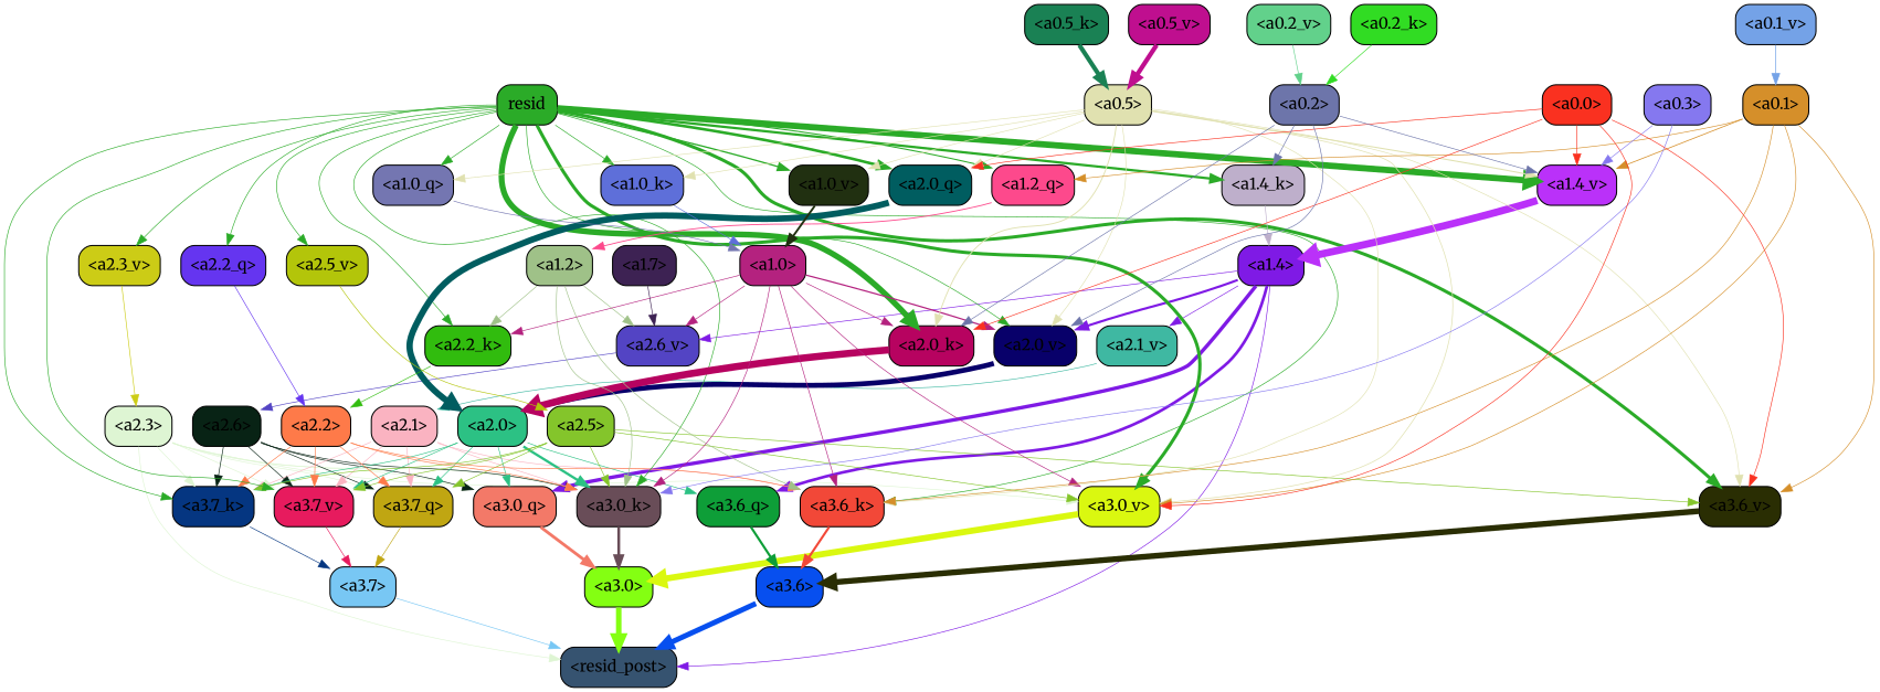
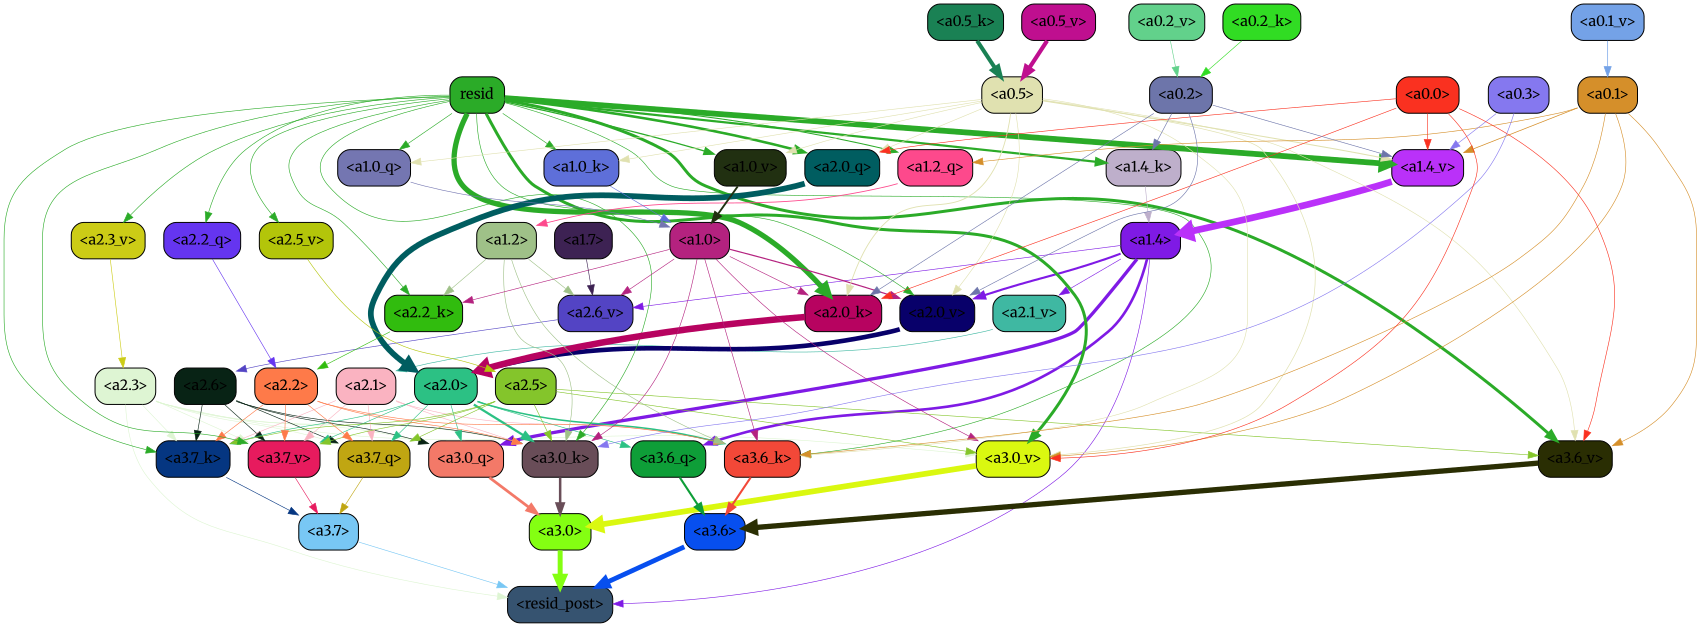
  strict digraph {
    fontname=Merriweather
    splines=true
    node [color=black fontname=Merriweather shape=box style="filled, rounded"]
    edge [color="#2bab28" fontname=Merriweather penwidth=0.6]
    "<a3.7>" [fillcolor="#78c7f4"]
    "<resid_post>" [fillcolor="#365370"]
    "<a3.6>" [fillcolor="#074fef"]
    "<a3.0>" [fillcolor="#84ff12"]
    "<a2.3>" [fillcolor="#def5d3"]
    "<a3.7_q>" [fillcolor="#c0a612"]
    "<a3.0_q>" [fillcolor="#f37968"]
    "<a3.7_k>" [fillcolor="#053681"]
    "<a3.0_k>" [fillcolor="#694d58"]
    "<a3.7_v>" [fillcolor="#e71b5e"]
    "<a3.0_v>" [fillcolor="#daf810"]
    "<a1.4>" [fillcolor="#7f1ae5"]
    "<a3.6_q>" [fillcolor="#0e9e38"]
    "<a2.6_v>" [fillcolor="#5344c4"]
    "<a2.1_v>" [fillcolor="#3fb8a2"]
    "<a2.0_v>" [fillcolor="#08006a"]
    "<a2.6>" [fillcolor="#082315"]
    "<a2.1>" [fillcolor="#fab3c1"]
    "<a2.0>" [fillcolor="#2cc184"]
    "<a3.6_k>" [fillcolor="#f24838"]
    "<a3.6_v>" [fillcolor="#2a2e03"]
    "<a2.5>" [fillcolor="#84c52b"]
    "<a2.2>" [fillcolor="#fe7a49"]
    n24 [fillcolor="#2bab28" label=resid]
    "<a2.2_q>" [fillcolor="#6535f0"]
    "<a2.0_q>" [fillcolor="#005d60"]
    "<a2.2_k>" [fillcolor="#31bc0e"]
    "<a2.0_k>" [fillcolor="#b70360"]
    "<a2.5_v>" [fillcolor="#b3c50a"]
    "<a2.3_v>" [fillcolor="#cccc16"]
    "<a1.2_q>" [fillcolor="#fd498c"]
    "<a1.0_q>" [fillcolor="#7476b1"]
    "<a1.4_k>" [fillcolor="#beafcb"]
    "<a1.0_k>" [fillcolor="#5e6fd9"]
    "<a1.4_v>" [fillcolor="#ba31f9"]
    "<a1.0_v>" [fillcolor="#213011"]
    "<a1.2>" [fillcolor="#9fc188"]
    "<a1.0>" [fillcolor="#b4227f"]
    "<a0.5>" [fillcolor="#e0e1b0"]
    "<a0.1>" [fillcolor="#d58f2a"]
    "<a0.3>" [fillcolor="#8578ef"]
    "<a0.0>" [fillcolor="#fa3120"]
    "<a0.2>" [fillcolor="#6d75aa"]
    "<a1.7>" [fillcolor="#3d2253"]
    "<a0.5_k>" [fillcolor="#1a8154"]
    "<a0.2_k>" [fillcolor="#31dc23"]
    "<a0.5_v>" [fillcolor="#bf0f8f"]
    "<a0.2_v>" [fillcolor="#62d18b"]
    "<a0.1_v>" [fillcolor="#74a2e7"]
    "<a3.7>" -> "<resid_post>" [color="#78c7f4"]
    "<a3.6>" -> "<resid_post>" [color="#074fef" penwidth=4.753257989883423]
    "<a3.0>" -> "<resid_post>" [color="#84ff12" penwidth=4.90053927898407]
    "<a2.3>" -> "<resid_post>" [color="#def5d3"]
    "<a2.3>" -> "<a3.7_q>" [color="#def5d3"]
    "<a2.3>" -> "<a3.0_q>" [color="#def5d3"]
    "<a2.3>" -> "<a3.7_k>" [color="#def5d3"]
    "<a2.3>" -> "<a3.0_k>" [color="#def5d3"]
    "<a2.3>" -> "<a3.7_v>" [color="#def5d3"]
    "<a2.3>" -> "<a3.0_v>" [color="#def5d3"]
    "<a3.7_q>" -> "<a3.7>" [color="#c0a612"]
    "<a3.0_q>" -> "<a3.0>" [color="#f37968" penwidth=2.7421876192092896]
    "<a3.7_k>" -> "<a3.7>" [color="#053681"]
    "<a3.0_k>" -> "<a3.0>" [color="#694d58" penwidth=2.476402521133423]
    "<a3.7_v>" -> "<a3.7>" [color="#e71b5e"]
    "<a3.0_v>" -> "<a3.0>" [color="#daf810" penwidth=5.652270674705505]
    "<a1.4>" -> "<resid_post>" [color="#7f1ae5"]
    "<a1.4>" -> "<a3.0_q>" [color="#7f1ae5" penwidth=3.2779015004634857]
    "<a1.4>" -> "<a3.6_q>" [color="#7f1ae5" penwidth=2.6043437719345093]
    "<a1.4>" -> "<a2.6_v>" [color="#7f1ae5"]
    "<a1.4>" -> "<a2.1_v>" [color="#7f1ae5"]
    "<a1.4>" -> "<a2.0_v>" [color="#7f1ae5" penwidth=2.089712530374527]
    "<a3.6_q>" -> "<a3.6>" [color="#0e9e38" penwidth=2.091020345687866]
    "<a2.6_v>" -> "<a2.6>" [color="#5344c4"]
    "<a2.1_v>" -> "<a2.1>" [color="#3fb8a2"]
    "<a2.0_v>" -> "<a2.0>" [color="#08006a" penwidth=4.569358706474304]
    "<a2.6>" -> "<a3.7_q>" [color="#082315"]
    "<a2.6>" -> "<a3.0_q>" [color="#082315"]
    "<a2.6>" -> "<a3.7_k>" [color="#082315"]
    "<a2.6>" -> "<a3.0_k>" [color="#082315"]
    "<a2.6>" -> "<a3.7_v>" [color="#082315"]
    "<a2.1>" -> "<a3.7_q>" [color="#fab3c1"]
    "<a2.1>" -> "<a3.7_k>" [color="#fab3c1"]
    "<a2.1>" -> "<a3.0_k>" [color="#fab3c1"]
    "<a2.1>" -> "<a3.7_v>" [color="#fab3c1"]
    "<a2.1>" -> "<a3.6_k>" [color="#fab3c1"]
    "<a2.0>" -> "<a3.7_q>" [color="#2cc184"]
    "<a2.0>" -> "<a3.0_q>" [color="#2cc184"]
    "<a2.0>" -> "<a3.7_k>" [color="#2cc184"]
    "<a2.0>" -> "<a3.0_k>" [color="#2cc184" penwidth=2.2551413774490356]
    "<a2.0>" -> "<a3.7_v>" [color="#2cc184"]
    "<a2.0>" -> "<a3.6_q>" [color="#2cc184"]
+   "<a2.0>" -> "<a3.6_k>" [color="#2cc184" penwidth=1.5290023684501648]
    "<a3.6_k>" -> "<a3.6>" [color="#f24838" penwidth=2.048597991466522]
    "<a3.6_v>" -> "<a3.6>" [color="#2a2e03" penwidth=5.2550448179244995]
    "<a2.5>" -> "<a3.7_q>" [color="#84c52b"]
    "<a2.5>" -> "<a3.7_k>" [color="#84c52b"]
    "<a2.5>" -> "<a3.0_k>" [color="#84c52b"]
    "<a2.5>" -> "<a3.7_v>" [color="#84c52b"]
    "<a2.5>" -> "<a3.0_v>" [color="#84c52b"]
    "<a2.5>" -> "<a3.6_v>" [color="#84c52b"]
    "<a2.2>" -> "<a3.7_q>" [color="#fe7a49"]
    "<a2.2>" -> "<a3.7_k>" [color="#fe7a49"]
    "<a2.2>" -> "<a3.0_k>" [color="#fe7a49"]
    "<a2.2>" -> "<a3.7_v>" [color="#fe7a49"]
    "<a2.2>" -> "<a3.6_k>" [color="#fe7a49"]
    n24 -> "<a3.7_k>"
    n24 -> "<a3.0_k>"
    n24 -> "<a3.7_v>"
    n24 -> "<a3.0_v>" [penwidth=2.972973108291626]
    n24 -> "<a2.0_v>"
    n24 -> "<a3.6_k>"
    n24 -> "<a3.6_v>" [penwidth=2.9556376338005066]
    n24 -> "<a2.2_q>"
    n24 -> "<a2.0_q>" [penwidth=2.540744114667177]
    n24 -> "<a2.2_k>"
    n24 -> "<a2.0_k>" [penwidth=5.233989953994751]
    n24 -> "<a2.5_v>"
    n24 -> "<a2.3_v>"
    n24 -> "<a1.2_q>" [penwidth=1.0232882499694824]
    n24 -> "<a1.0_q>"
    n24 -> "<a1.4_k>" [penwidth=2.181154489517212]
    n24 -> "<a1.0_k>"
    n24 -> "<a1.4_v>" [penwidth=5.707561254501343]
    n24 -> "<a1.0_v>" [penwidth=1.26310396194458]
    "<a2.2_q>" -> "<a2.2>" [color="#6535f0"]
    "<a2.0_q>" -> "<a2.0>" [color="#005d60" penwidth=5.6763341426849365]
    "<a2.2_k>" -> "<a2.2>" [color="#31bc0e"]
    "<a2.0_k>" -> "<a2.0>" [color="#b70360" penwidth=6.450865745544434]
    "<a2.5_v>" -> "<a2.5>" [color="#b3c50a"]
    "<a2.3_v>" -> "<a2.3>" [color="#cccc16"]
    "<a1.2_q>" -> "<a1.2>" [color="#fd498c" penwidth=0.8473789691925049]
    "<a1.0_q>" -> "<a1.0>" [color="#7476b1"]
    "<a1.4_k>" -> "<a1.4>" [color="#beafcb"]
    "<a1.0_k>" -> "<a1.0>" [color="#5e6fd9"]
    "<a1.4_v>" -> "<a1.4>" [color="#ba31f9" penwidth=6.609479665756226]
    "<a1.0_v>" -> "<a1.0>" [color="#213011" penwidth=1.862385869026184]
    "<a1.2>" -> "<a3.0_k>" [color="#9fc188"]
    "<a1.2>" -> "<a2.6_v>" [color="#9fc188"]
    "<a1.2>" -> "<a3.6_k>" [color="#9fc188"]
    "<a1.2>" -> "<a2.2_k>" [color="#9fc188"]
    "<a1.0>" -> "<a3.0_k>" [color="#b4227f"]
    "<a1.0>" -> "<a3.0_v>" [color="#b4227f"]
    "<a1.0>" -> "<a2.6_v>" [color="#b4227f"]
    "<a1.0>" -> "<a2.0_v>" [color="#b4227f" penwidth=1.1915444135665894]
    "<a1.0>" -> "<a3.6_k>" [color="#b4227f"]
    "<a1.0>" -> "<a2.2_k>" [color="#b4227f"]
    "<a1.0>" -> "<a2.0_k>" [color="#b4227f"]
    "<a0.5>" -> "<a3.0_v>" [color="#e0e1b0" penwidth=0.6790935099124908]
    "<a0.5>" -> "<a2.0_v>" [color="#e0e1b0"]
    "<a0.5>" -> "<a3.6_k>" [color="#e0e1b0"]
    "<a0.5>" -> "<a3.6_v>" [color="#e0e1b0"]
    "<a0.5>" -> "<a2.0_q>" [color="#e0e1b0"]
    "<a0.5>" -> "<a2.0_k>" [color="#e0e1b0" penwidth=0.8868831396102905]
    "<a0.5>" -> "<a1.0_q>" [color="#e0e1b0"]
    "<a0.5>" -> "<a1.0_k>" [color="#e0e1b0"]
    "<a0.5>" -> "<a1.4_v>" [color="#e0e1b0" penwidth=1.0242966413497925]
    "<a0.5>" -> "<a1.0_v>" [color="#e0e1b0"]
    "<a0.1>" -> "<a3.0_v>" [color="#d58f2a"]
    "<a0.1>" -> "<a3.6_k>" [color="#d58f2a"]
    "<a0.1>" -> "<a3.6_v>" [color="#d58f2a"]
    "<a0.1>" -> "<a1.2_q>" [color="#d58f2a"]
    "<a0.1>" -> "<a1.4_v>" [color="#d58f2a" penwidth=0.7291159629821777]
    "<a0.3>" -> "<a3.0_k>" [color="#8578ef"]
    "<a0.3>" -> "<a1.4_v>" [color="#8578ef"]
    "<a0.0>" -> "<a3.0_v>" [color="#fa3120"]
    "<a0.0>" -> "<a3.6_v>" [color="#fa3120"]
    "<a0.0>" -> "<a2.0_q>" [color="#fa3120"]
    "<a0.0>" -> "<a2.0_k>" [color="#fa3120"]
    "<a0.0>" -> "<a1.4_v>" [color="#fa3120"]
    "<a0.2>" -> "<a2.0_v>" [color="#6d75aa"]
    "<a0.2>" -> "<a2.0_k>" [color="#6d75aa"]
    "<a0.2>" -> "<a1.4_k>" [color="#6d75aa"]
    "<a0.2>" -> "<a1.4_v>" [color="#6d75aa"]
    "<a1.7>" -> "<a2.6_v>" [color="#3d2253"]
    "<a0.5_k>" -> "<a0.5>" [color="#1a8154" penwidth=3.994816780090332]
    "<a0.2_k>" -> "<a0.2>" [color="#31dc23"]
    "<a0.5_v>" -> "<a0.5>" [color="#bf0f8f" penwidth=4.101986527442932]
    "<a0.2_v>" -> "<a0.2>" [color="#62d18b"]
    "<a0.1_v>" -> "<a0.1>" [color="#74a2e7" penwidth=0.6931805610656738]
  }
